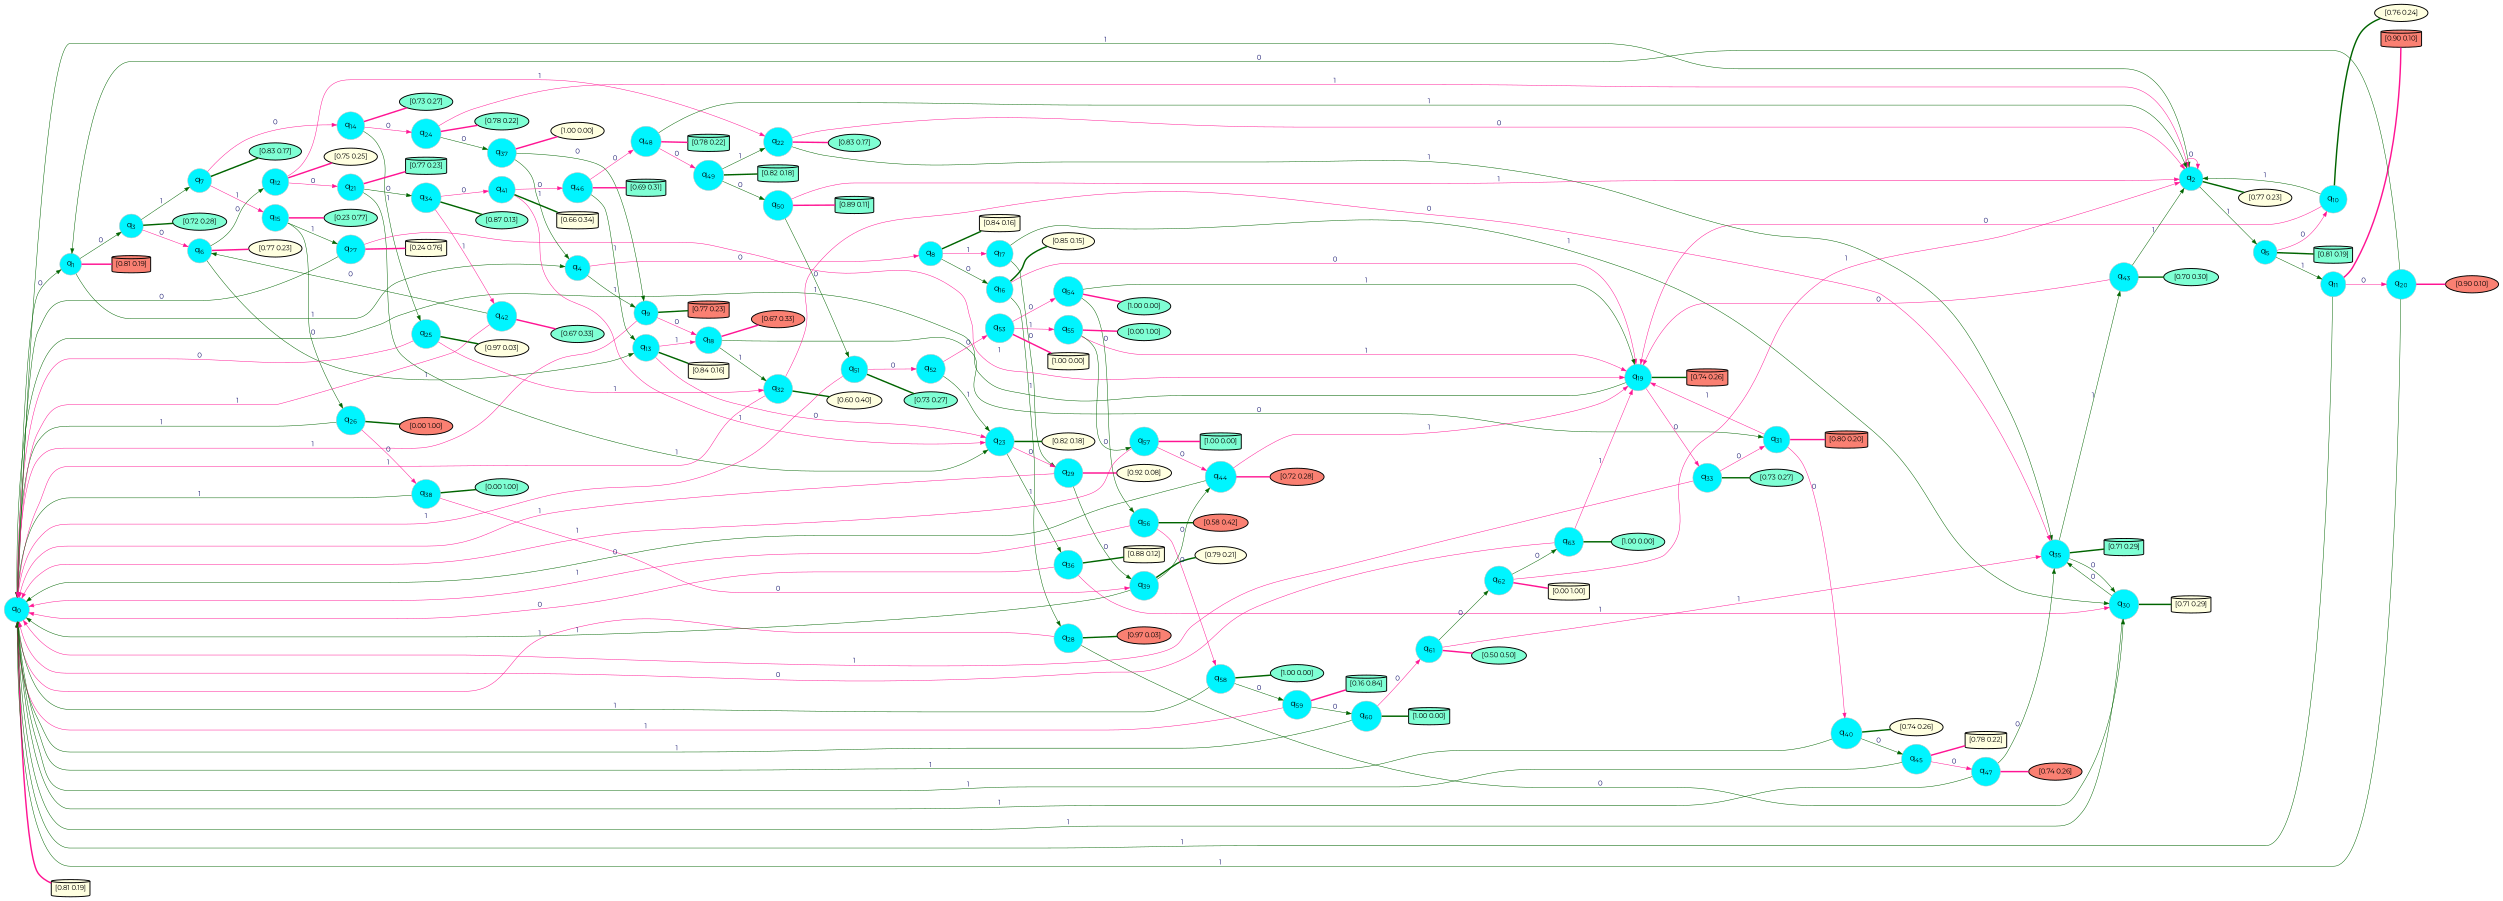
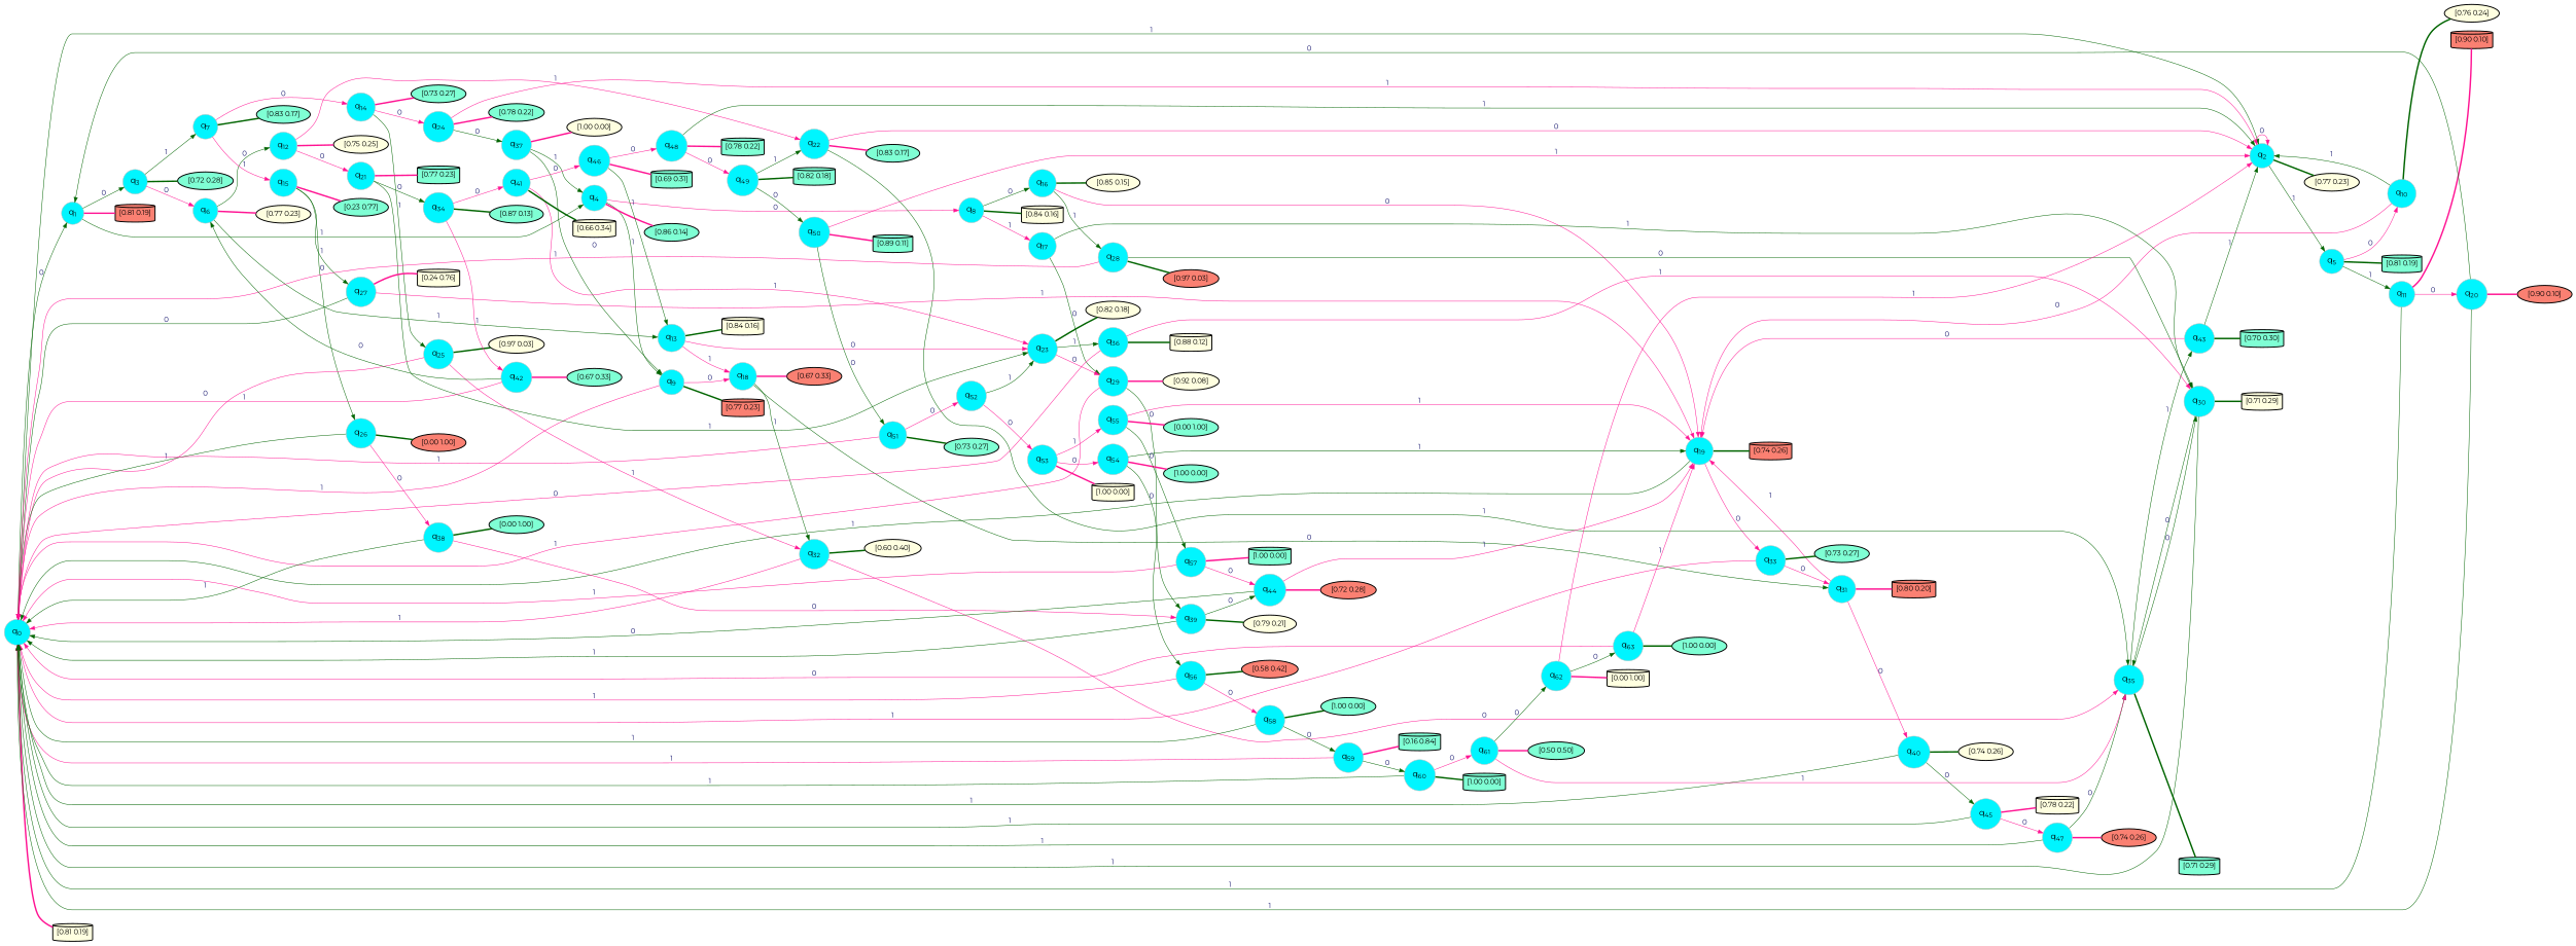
  digraph {
    fontname=Montserrat
    rankdir=LR
    node [color=gray fillcolor=turquoise1 fontcolor=black fontname=Montserrat fontsize=16 fontweight=bold shape=circle style=filled]
    edge [arrowsize=1 color=darkgreen fontcolor=midnightblue fontname=Montserrat fontweight=bold penwidth=1 style=solid weight=20]
    n1 [label=<q<SUB>0</SUB>>]
    n2 [label=<q<SUB>1</SUB>>]
    n3 [label=<q<SUB>2</SUB>>]
    n4 [color=black fillcolor=lightyellow fontsize=14 label="[0.81 0.19]" penwidth=2 shape=cylinder]
    n5 [label=<q<SUB>3</SUB>>]
    n6 [label=<q<SUB>4</SUB>>]
    n7 [color=black fillcolor=salmon fontsize=14 label="[0.81 0.19]" penwidth=2 shape=cylinder]
    n8 [label=<q<SUB>5</SUB>>]
    n9 [color=black fillcolor=lightyellow fontsize=14 label="[0.77 0.23]" penwidth=2 shape=ellipse]
    n10 [label=<q<SUB>6</SUB>>]
    n11 [label=<q<SUB>7</SUB>>]
    n12 [color=black fillcolor=aquamarine fontsize=14 label="[0.72 0.28]" penwidth=2 shape=ellipse]
    n13 [label=<q<SUB>8</SUB>>]
    n14 [label=<q<SUB>9</SUB>>]
+   n15 [color=black fillcolor=aquamarine fontsize=14 label="[0.86 0.14]" penwidth=2 shape=ellipse]
    n16 [label=<q<SUB>10</SUB>>]
    n17 [label=<q<SUB>11</SUB>>]
    n18 [color=black fillcolor=aquamarine fontsize=14 label="[0.81 0.19]" penwidth=2 shape=cylinder]
    n19 [label=<q<SUB>12</SUB>>]
    n20 [label=<q<SUB>13</SUB>>]
    n21 [color=black fillcolor=lightyellow fontsize=14 label="[0.77 0.23]" penwidth=2 shape=ellipse]
    n22 [label=<q<SUB>14</SUB>>]
    n23 [label=<q<SUB>15</SUB>>]
    n24 [color=black fillcolor=aquamarine fontsize=14 label="[0.83 0.17]" penwidth=2 shape=ellipse]
    n25 [label=<q<SUB>16</SUB>>]
    n26 [label=<q<SUB>17</SUB>>]
    n27 [color=black fillcolor=lightyellow fontsize=14 label="[0.84 0.16]" penwidth=2 shape=cylinder]
    n28 [label=<q<SUB>18</SUB>>]
    n29 [color=black fillcolor=salmon fontsize=14 label="[0.77 0.23]" penwidth=2 shape=cylinder]
    n30 [label=<q<SUB>19</SUB>>]
    n31 [color=black fillcolor=lightyellow fontsize=14 label="[0.76 0.24]" penwidth=2 shape=ellipse]
    n32 [label=<q<SUB>20</SUB>>]
    n33 [color=black fillcolor=salmon fontsize=14 label="[0.90 0.10]" penwidth=2 shape=cylinder]
    n34 [label=<q<SUB>21</SUB>>]
    n35 [label=<q<SUB>22</SUB>>]
    n36 [color=black fillcolor=lightyellow fontsize=14 label="[0.75 0.25]" penwidth=2 shape=ellipse]
    n37 [label=<q<SUB>23</SUB>>]
    n38 [color=black fillcolor=lightyellow fontsize=14 label="[0.84 0.16]" penwidth=2 shape=cylinder]
    n39 [label=<q<SUB>24</SUB>>]
    n40 [label=<q<SUB>25</SUB>>]
    n41 [color=black fillcolor=aquamarine fontsize=14 label="[0.73 0.27]" penwidth=2 shape=ellipse]
    n42 [label=<q<SUB>26</SUB>>]
    n43 [label=<q<SUB>27</SUB>>]
    n44 [color=black fillcolor=aquamarine fontsize=14 label="[0.23 0.77]" penwidth=2 shape=ellipse]
    n45 [label=<q<SUB>28</SUB>>]
    n46 [color=black fillcolor=lightyellow fontsize=14 label="[0.85 0.15]" penwidth=2 shape=ellipse]
    n47 [label=<q<SUB>29</SUB>>]
    n48 [label=<q<SUB>30</SUB>>]
    n49 [label=<q<SUB>31</SUB>>]
    n50 [label=<q<SUB>32</SUB>>]
    n51 [color=black fillcolor=salmon fontsize=14 label="[0.67 0.33]" penwidth=2 shape=ellipse]
    n52 [label=<q<SUB>33</SUB>>]
    n53 [color=black fillcolor=salmon fontsize=14 label="[0.74 0.26]" penwidth=2 shape=cylinder]
    n54 [color=black fillcolor=salmon fontsize=14 label="[0.90 0.10]" penwidth=2 shape=ellipse]
    n55 [label=<q<SUB>34</SUB>>]
    n56 [color=black fillcolor=aquamarine fontsize=14 label="[0.77 0.23]" penwidth=2 shape=cylinder]
    n57 [label=<q<SUB>35</SUB>>]
    n58 [color=black fillcolor=aquamarine fontsize=14 label="[0.83 0.17]" penwidth=2 shape=ellipse]
    n59 [label=<q<SUB>36</SUB>>]
    n60 [color=black fillcolor=lightyellow fontsize=14 label="[0.82 0.18]" penwidth=2 shape=ellipse]
    n61 [label=<q<SUB>37</SUB>>]
    n62 [color=black fillcolor=aquamarine fontsize=14 label="[0.78 0.22]" penwidth=2 shape=ellipse]
    n63 [color=black fillcolor=lightyellow fontsize=14 label="[0.97 0.03]" penwidth=2 shape=ellipse]
    n64 [label=<q<SUB>38</SUB>>]
    n65 [color=black fillcolor=salmon fontsize=14 label="[0.00 1.00]" penwidth=2 shape=ellipse]
    n66 [color=black fillcolor=lightyellow fontsize=14 label="[0.24 0.76]" penwidth=2 shape=cylinder]
    n67 [color=black fillcolor=salmon fontsize=14 label="[0.97 0.03]" penwidth=2 shape=ellipse]
    n68 [label=<q<SUB>39</SUB>>]
    n69 [color=black fillcolor=lightyellow fontsize=14 label="[0.92 0.08]" penwidth=2 shape=ellipse]
    n70 [color=black fillcolor=lightyellow fontsize=14 label="[0.71 0.29]" penwidth=2 shape=cylinder]
    n71 [label=<q<SUB>40</SUB>>]
    n72 [color=black fillcolor=salmon fontsize=14 label="[0.80 0.20]" penwidth=2 shape=cylinder]
    n73 [color=black fillcolor=lightyellow fontsize=14 label="[0.60 0.40]" penwidth=2 shape=ellipse]
    n74 [color=black fillcolor=aquamarine fontsize=14 label="[0.73 0.27]" penwidth=2 shape=ellipse]
    n75 [label=<q<SUB>41</SUB>>]
    n76 [label=<q<SUB>42</SUB>>]
    n77 [color=black fillcolor=aquamarine fontsize=14 label="[0.87 0.13]" penwidth=2 shape=ellipse]
    n78 [label=<q<SUB>43</SUB>>]
    n79 [color=black fillcolor=aquamarine fontsize=14 label="[0.71 0.29]" penwidth=2 shape=cylinder]
    n80 [color=black fillcolor=lightyellow fontsize=14 label="[0.88 0.12]" penwidth=2 shape=cylinder]
    n81 [color=black fillcolor=lightyellow fontsize=14 label="[1.00 0.00]" penwidth=2 shape=ellipse]
    n82 [color=black fillcolor=aquamarine fontsize=14 label="[0.00 1.00]" penwidth=2 shape=ellipse]
    n83 [label=<q<SUB>44</SUB>>]
    n84 [color=black fillcolor=lightyellow fontsize=14 label="[0.79 0.21]" penwidth=2 shape=ellipse]
    n85 [label=<q<SUB>45</SUB>>]
    n86 [color=black fillcolor=lightyellow fontsize=14 label="[0.74 0.26]" penwidth=2 shape=ellipse]
    n87 [label=<q<SUB>46</SUB>>]
    n88 [color=black fillcolor=lightyellow fontsize=14 label="[0.66 0.34]" penwidth=2 shape=cylinder]
    n89 [color=black fillcolor=aquamarine fontsize=14 label="[0.67 0.33]" penwidth=2 shape=ellipse]
-   n90 [color=black fillcolor=aquamarine fontsize=14 label="[0.70 0.30]" penwidth=2 shape=ellipse]
+   n90 [color=black fillcolor=aquamarine fontsize=14 label="[0.70 0.30]" penwidth=2 shape=cylinder]
    n91 [color=black fillcolor=salmon fontsize=14 label="[0.72 0.28]" penwidth=2 shape=ellipse]
    n92 [label=<q<SUB>47</SUB>>]
    n93 [color=black fillcolor=lightyellow fontsize=14 label="[0.78 0.22]" penwidth=2 shape=cylinder]
    n94 [label=<q<SUB>48</SUB>>]
    n95 [color=black fillcolor=aquamarine fontsize=14 label="[0.69 0.31]" penwidth=2 shape=cylinder]
    n96 [color=black fillcolor=salmon fontsize=14 label="[0.74 0.26]" penwidth=2 shape=ellipse]
    n97 [label=<q<SUB>49</SUB>>]
    n98 [color=black fillcolor=aquamarine fontsize=14 label="[0.78 0.22]" penwidth=2 shape=cylinder]
    n99 [label=<q<SUB>50</SUB>>]
    n100 [color=black fillcolor=aquamarine fontsize=14 label="[0.82 0.18]" penwidth=2 shape=cylinder]
    n101 [label=<q<SUB>51</SUB>>]
    n102 [color=black fillcolor=aquamarine fontsize=14 label="[0.89 0.11]" penwidth=2 shape=cylinder]
    n103 [label=<q<SUB>52</SUB>>]
    n104 [color=black fillcolor=aquamarine fontsize=14 label="[0.73 0.27]" penwidth=2 shape=ellipse]
    n105 [label=<q<SUB>53</SUB>>]
    n106 [label=<q<SUB>54</SUB>>]
    n107 [label=<q<SUB>55</SUB>>]
    n108 [color=black fillcolor=lightyellow fontsize=14 label="[1.00 0.00]" penwidth=2 shape=cylinder]
    n109 [label=<q<SUB>56</SUB>>]
    n110 [color=black fillcolor=aquamarine fontsize=14 label="[1.00 0.00]" penwidth=2 shape=ellipse]
    n111 [label=<q<SUB>57</SUB>>]
    n112 [color=black fillcolor=aquamarine fontsize=14 label="[0.00 1.00]" penwidth=2 shape=ellipse]
    n113 [label=<q<SUB>58</SUB>>]
    n114 [color=black fillcolor=salmon fontsize=14 label="[0.58 0.42]" penwidth=2 shape=ellipse]
    n115 [color=black fillcolor=aquamarine fontsize=14 label="[1.00 0.00]" penwidth=2 shape=cylinder]
    n116 [label=<q<SUB>59</SUB>>]
    n117 [color=black fillcolor=aquamarine fontsize=14 label="[1.00 0.00]" penwidth=2 shape=ellipse]
    n118 [label=<q<SUB>60</SUB>>]
    n119 [color=black fillcolor=aquamarine fontsize=14 label="[0.16 0.84]" penwidth=2 shape=cylinder]
    n120 [label=<q<SUB>61</SUB>>]
    n121 [color=black fillcolor=aquamarine fontsize=14 label="[1.00 0.00]" penwidth=2 shape=cylinder]
    n122 [label=<q<SUB>62</SUB>>]
    n123 [color=black fillcolor=aquamarine fontsize=14 label="[0.50 0.50]" penwidth=2 shape=ellipse]
    n124 [label=<q<SUB>63</SUB>>]
    n125 [color=black fillcolor=lightyellow fontsize=14 label="[0.00 1.00]" penwidth=2 shape=cylinder]
    n126 [color=black fillcolor=aquamarine fontsize=14 label="[1.00 0.00]" penwidth=2 shape=ellipse]
    n1 -> n2 [label=0]
    n1 -> n3 [label=1]
    n1 -> n4 [arrowhead=none color=deeppink penwidth=3]
    n2 -> n5 [label=0]
    n2 -> n6 [label=1]
    n2 -> n7 [arrowhead=none color=deeppink penwidth=3]
    n3 -> n3 [color=deeppink label=0]
    n3 -> n8 [label=1]
    n3 -> n9 [arrowhead=none penwidth=3]
    n5 -> n10 [color=deeppink label=0]
    n5 -> n11 [label=1]
    n5 -> n12 [arrowhead=none penwidth=3]
    n6 -> n13 [color=deeppink label=0]
    n6 -> n14 [label=1]
+   n6 -> n15 [arrowhead=none color=deeppink penwidth=3]
    n8 -> n16 [color=deeppink label=0]
    n8 -> n17 [label=1]
    n8 -> n18 [arrowhead=none penwidth=3]
    n10 -> n19 [label=0]
    n10 -> n20 [label=1]
    n10 -> n21 [arrowhead=none color=deeppink penwidth=3]
    n11 -> n22 [color=deeppink label=0]
    n11 -> n23 [color=deeppink label=1]
    n11 -> n24 [arrowhead=none penwidth=3]
    n13 -> n25 [label=0]
    n13 -> n26 [color=deeppink label=1]
    n13 -> n27 [arrowhead=none penwidth=3]
    n14 -> n1 [color=deeppink label=1]
    n14 -> n28 [color=deeppink label=0]
    n14 -> n29 [arrowhead=none penwidth=3]
    n16 -> n3 [label=1]
    n16 -> n30 [color=deeppink label=0]
    n16 -> n31 [arrowhead=none penwidth=3]
    n17 -> n1 [label=1]
    n17 -> n32 [color=deeppink label=0]
    n17 -> n33 [arrowhead=none color=deeppink penwidth=3]
    n19 -> n34 [color=deeppink label=0]
    n19 -> n35 [color=deeppink label=1]
    n19 -> n36 [arrowhead=none color=deeppink penwidth=3]
    n20 -> n28 [color=deeppink label=1]
    n20 -> n37 [color=deeppink label=0]
    n20 -> n38 [arrowhead=none penwidth=3]
    n22 -> n39 [color=deeppink label=0]
    n22 -> n40 [label=1]
    n22 -> n41 [arrowhead=none color=deeppink penwidth=3]
    n23 -> n42 [label=0]
    n23 -> n43 [label=1]
    n23 -> n44 [arrowhead=none color=deeppink penwidth=3]
    n25 -> n30 [color=deeppink label=0]
    n25 -> n45 [label=1]
    n25 -> n46 [arrowhead=none penwidth=3]
    n26 -> n47 [label=0]
    n26 -> n48 [label=1]
    n28 -> n49 [label=0]
    n28 -> n50 [label=1]
    n28 -> n51 [arrowhead=none color=deeppink penwidth=3]
    n30 -> n1 [label=1]
    n30 -> n52 [color=deeppink label=0]
    n30 -> n53 [arrowhead=none penwidth=3]
    n32 -> n1 [label=1]
    n32 -> n2 [label=0]
    n32 -> n54 [arrowhead=none color=deeppink penwidth=3]
    n34 -> n37 [label=1]
    n34 -> n55 [label=0]
    n34 -> n56 [arrowhead=none color=deeppink penwidth=3]
    n35 -> n3 [color=deeppink label=0]
    n35 -> n57 [label=1]
    n35 -> n58 [arrowhead=none color=deeppink penwidth=3]
    n37 -> n47 [color=deeppink label=0]
    n37 -> n59 [label=1]
    n37 -> n60 [arrowhead=none penwidth=3]
    n39 -> n3 [color=deeppink label=1]
    n39 -> n61 [label=0]
    n39 -> n62 [arrowhead=none color=deeppink penwidth=3]
    n40 -> n1 [color=deeppink label=0]
    n40 -> n50 [color=deeppink label=1]
    n40 -> n63 [arrowhead=none penwidth=3]
    n42 -> n1 [label=1]
    n42 -> n64 [color=deeppink label=0]
    n42 -> n65 [arrowhead=none penwidth=3]
    n43 -> n1 [label=0]
    n43 -> n30 [color=deeppink label=1]
    n43 -> n66 [arrowhead=none color=deeppink penwidth=3]
    n45 -> n1 [color=deeppink label=1]
    n45 -> n48 [label=0]
    n45 -> n67 [arrowhead=none penwidth=3]
    n47 -> n1 [color=deeppink label=1]
    n47 -> n68 [label=0]
    n47 -> n69 [arrowhead=none color=deeppink penwidth=3]
    n48 -> n1 [label=1]
    n48 -> n57 [label=0]
    n48 -> n70 [arrowhead=none penwidth=3]
    n49 -> n30 [color=deeppink label=1]
    n49 -> n71 [color=deeppink label=0]
    n49 -> n72 [arrowhead=none color=deeppink penwidth=3]
    n50 -> n1 [color=deeppink label=1]
    n50 -> n57 [color=deeppink label=0]
    n50 -> n73 [arrowhead=none penwidth=3]
    n52 -> n1 [color=deeppink label=1]
    n52 -> n49 [color=deeppink label=0]
    n52 -> n74 [arrowhead=none penwidth=3]
    n55 -> n75 [color=deeppink label=0]
    n55 -> n76 [color=deeppink label=1]
    n55 -> n77 [arrowhead=none penwidth=3]
    n57 -> n48 [label=0]
    n57 -> n78 [label=1]
    n57 -> n79 [arrowhead=none penwidth=3]
    n59 -> n1 [color=deeppink label=0]
    n59 -> n48 [color=deeppink label=1]
    n59 -> n80 [arrowhead=none penwidth=3]
    n61 -> n6 [label=1]
    n61 -> n14 [label=0]
    n61 -> n81 [arrowhead=none color=deeppink penwidth=3]
    n64 -> n1 [label=1]
    n64 -> n68 [color=deeppink label=0]
    n64 -> n82 [arrowhead=none penwidth=3]
    n68 -> n1 [label=1]
    n68 -> n83 [label=0]
    n68 -> n84 [arrowhead=none penwidth=3]
    n71 -> n1 [label=1]
    n71 -> n85 [label=0]
    n71 -> n86 [arrowhead=none penwidth=3]
    n75 -> n37 [color=deeppink label=1]
    n75 -> n87 [color=deeppink label=0]
    n75 -> n88 [arrowhead=none penwidth=3]
    n76 -> n1 [color=deeppink label=1]
    n76 -> n10 [label=0]
    n76 -> n89 [arrowhead=none color=deeppink penwidth=3]
    n78 -> n3 [label=1]
    n78 -> n30 [color=deeppink label=0]
    n78 -> n90 [arrowhead=none penwidth=3]
    n83 -> n1 [label=0]
    n83 -> n30 [color=deeppink label=1]
    n83 -> n91 [arrowhead=none color=deeppink penwidth=3]
    n85 -> n1 [label=1]
    n85 -> n92 [color=deeppink label=0]
    n85 -> n93 [arrowhead=none color=deeppink penwidth=3]
    n87 -> n20 [label=1]
    n87 -> n94 [color=deeppink label=0]
    n87 -> n95 [arrowhead=none color=deeppink penwidth=3]
    n92 -> n1 [label=1]
    n92 -> n57 [label=0]
    n92 -> n96 [arrowhead=none color=deeppink penwidth=3]
    n94 -> n3 [label=1]
    n94 -> n97 [color=deeppink label=0]
    n94 -> n98 [arrowhead=none color=deeppink penwidth=3]
    n97 -> n35 [label=1]
    n97 -> n99 [label=0]
    n97 -> n100 [arrowhead=none penwidth=3]
    n99 -> n3 [color=deeppink label=1]
    n99 -> n101 [label=0]
    n99 -> n102 [arrowhead=none color=deeppink penwidth=3]
    n101 -> n1 [color=deeppink label=1]
    n101 -> n103 [color=deeppink label=0]
    n101 -> n104 [arrowhead=none penwidth=3]
    n103 -> n37 [label=1]
    n103 -> n105 [color=deeppink label=0]
    n105 -> n106 [color=deeppink label=0]
    n105 -> n107 [color=deeppink label=1]
    n105 -> n108 [arrowhead=none color=deeppink penwidth=3]
    n106 -> n30 [label=1]
    n106 -> n109 [label=0]
    n106 -> n110 [arrowhead=none color=deeppink penwidth=3]
    n107 -> n30 [color=deeppink label=1]
    n107 -> n111 [label=0]
    n107 -> n112 [arrowhead=none color=deeppink penwidth=3]
    n109 -> n1 [color=deeppink label=1]
    n109 -> n113 [color=deeppink label=0]
    n109 -> n114 [arrowhead=none penwidth=3]
    n111 -> n1 [color=deeppink label=1]
    n111 -> n83 [color=deeppink label=0]
    n111 -> n115 [arrowhead=none color=deeppink penwidth=3]
    n113 -> n1 [label=1]
    n113 -> n116 [label=0]
    n113 -> n117 [arrowhead=none penwidth=3]
    n116 -> n1 [color=deeppink label=1]
    n116 -> n118 [label=0]
    n116 -> n119 [arrowhead=none color=deeppink penwidth=3]
    n118 -> n1 [label=1]
    n118 -> n120 [color=deeppink label=0]
    n118 -> n121 [arrowhead=none penwidth=3]
    n120 -> n57 [color=deeppink label=1]
    n120 -> n122 [label=0]
    n120 -> n123 [arrowhead=none color=deeppink penwidth=3]
    n122 -> n3 [color=deeppink label=1]
    n122 -> n124 [label=0]
    n122 -> n125 [arrowhead=none color=deeppink penwidth=3]
    n124 -> n1 [color=deeppink label=0]
    n124 -> n30 [color=deeppink label=1]
    n124 -> n126 [arrowhead=none penwidth=3]
  }
